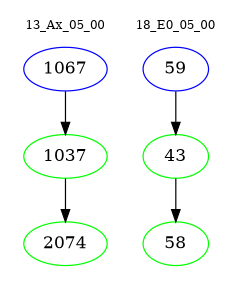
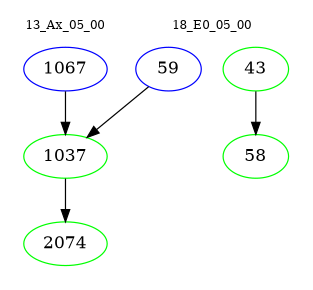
  digraph {
    node [color=green]
    edge [color=black]
    n1 [color=blue label=1067]
    n2 [label=1037]
    n3 [label=2074]
    n4 [color=blue label=59]
    n5 [label=43]
    n6 [label=58]
    subgraph cluster_1 {
      color=white
      fontsize=10
      label="13_Ax_05_00"
      n1
      n2
      n3
    }
    subgraph cluster_2 {
      color=white
      fontsize=10
      label="18_E0_05_00"
      n4
      n5
      n6
    }
    n1 -> n2
    n2 -> n3
-   n4 -> n5
+   n4 -> n2
    n5 -> n6
  }
